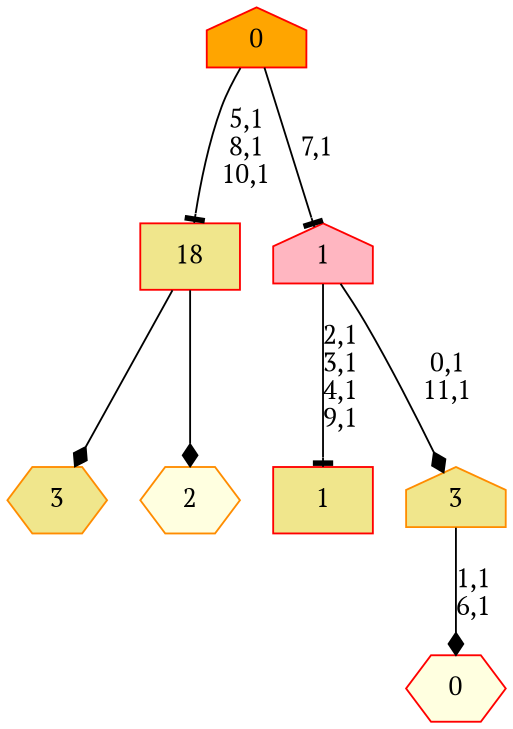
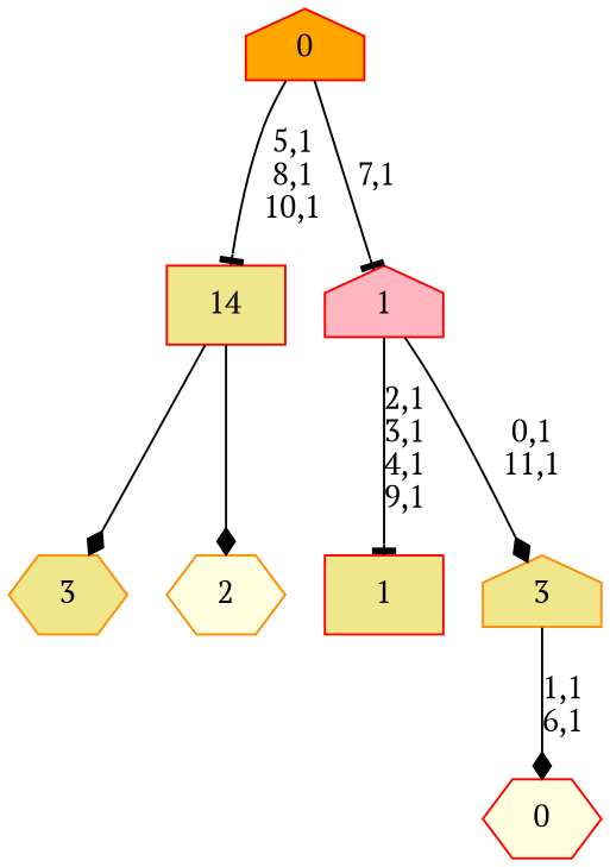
  digraph {
    fontname="PT Serif"
    node [color=red fillcolor=khaki fontname="PT Serif" shape=hexagon style=filled]
    edge [arrowhead=diamond fontname="PT Serif"]
    n1 [color=darkorange label=3]
    n2 [color=darkorange fillcolor=lightyellow label=2]
-   14 [shape=box label=18]
+   14 [shape=box]
    n4 [label=1 shape=box]
    n5 [fillcolor=lightyellow label=0]
    3 [color=darkorange shape=house]
    1 [fillcolor=lightpink shape=house]
    0 [fillcolor=orange shape=house]
    14 -> n1
    14 -> n2
    3 -> n5 [label="1,1\n6,1"]
    1 -> n4 [arrowhead=tee label="2,1\n3,1\n4,1\n9,1"]
    1 -> 3 [label="0,1\n11,1"]
    0 -> 14 [arrowhead=tee label="5,1\n8,1\n10,1"]
    0 -> 1 [arrowhead=tee label="7,1"]
  }
